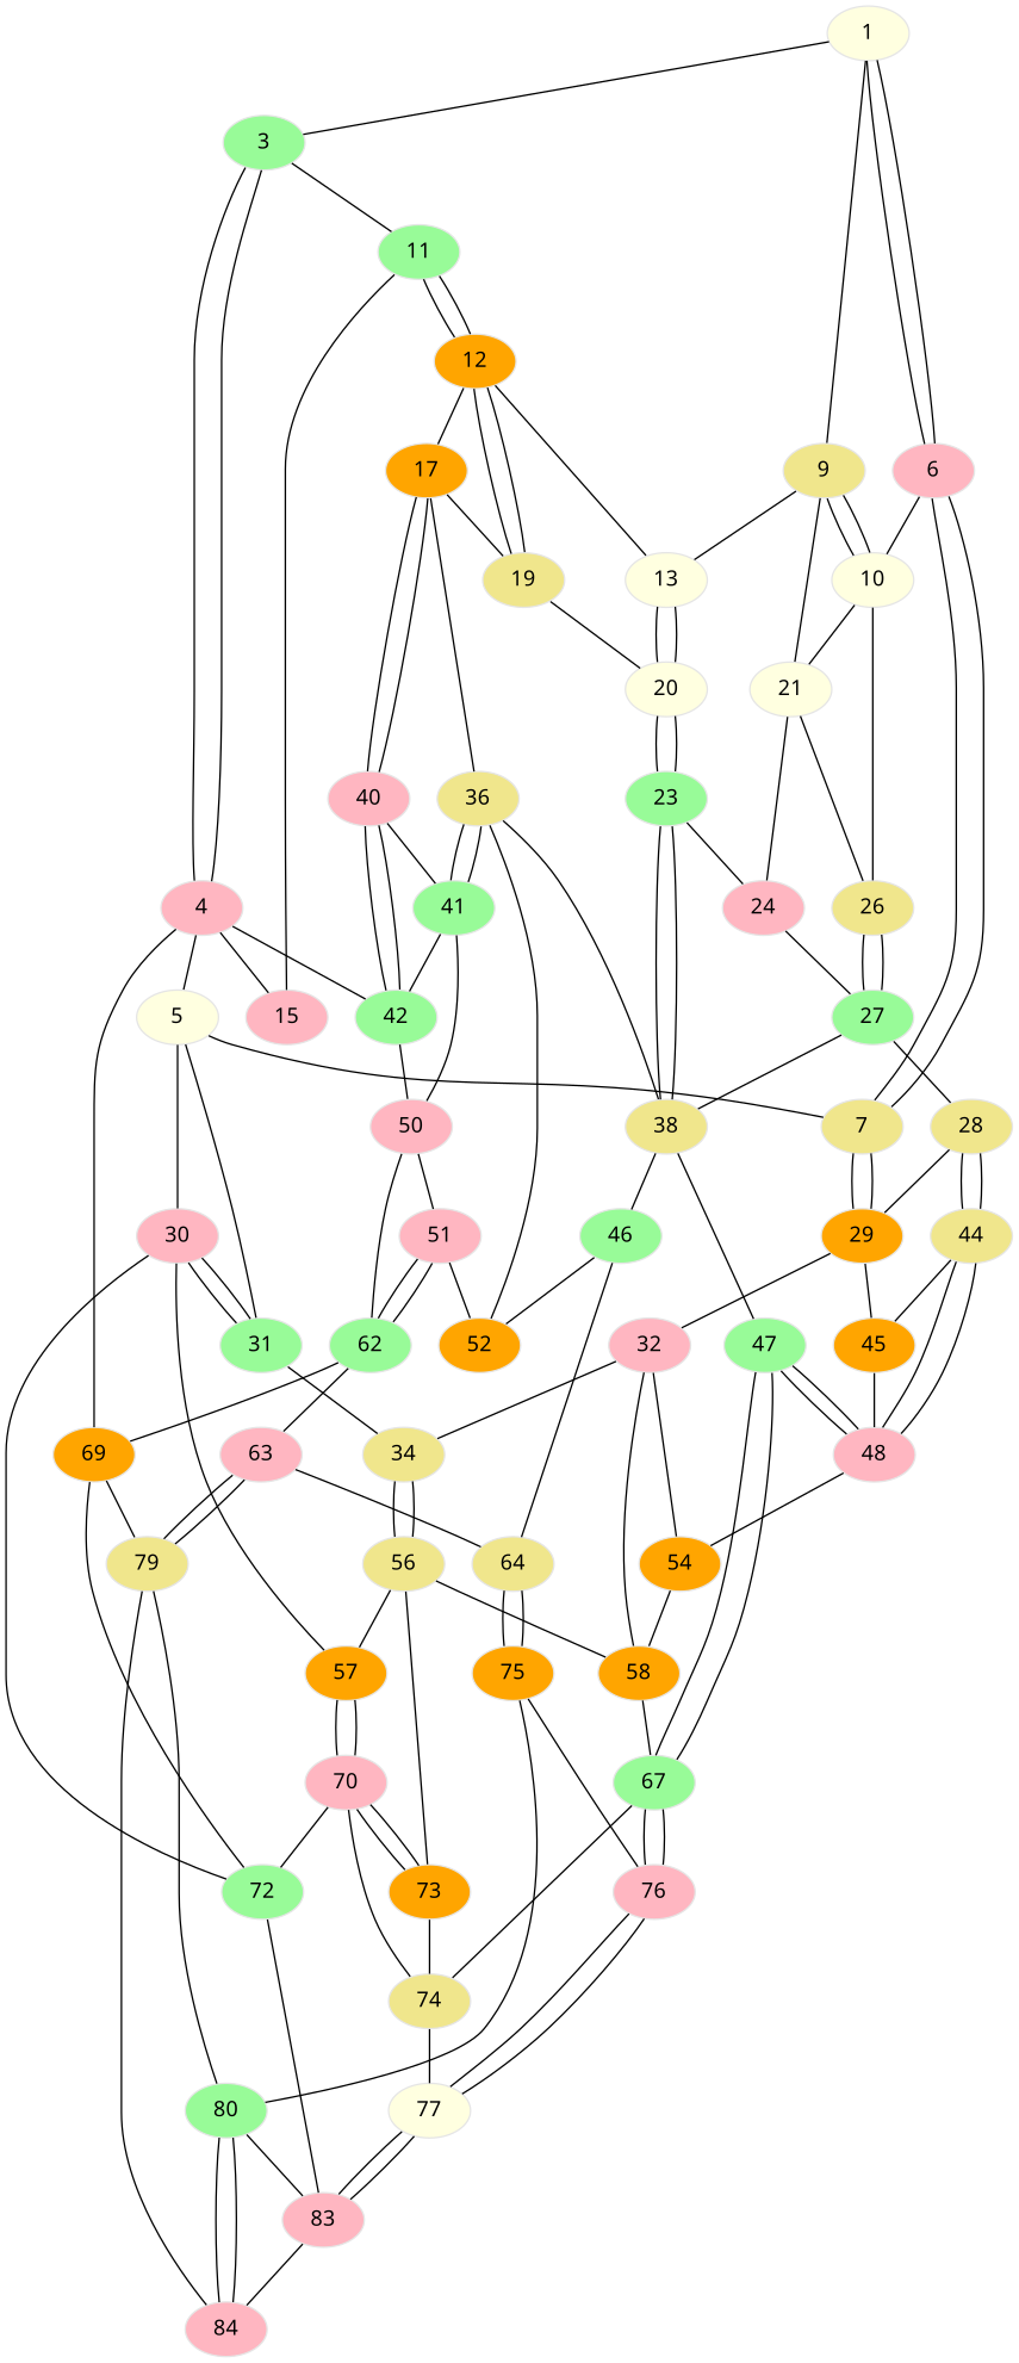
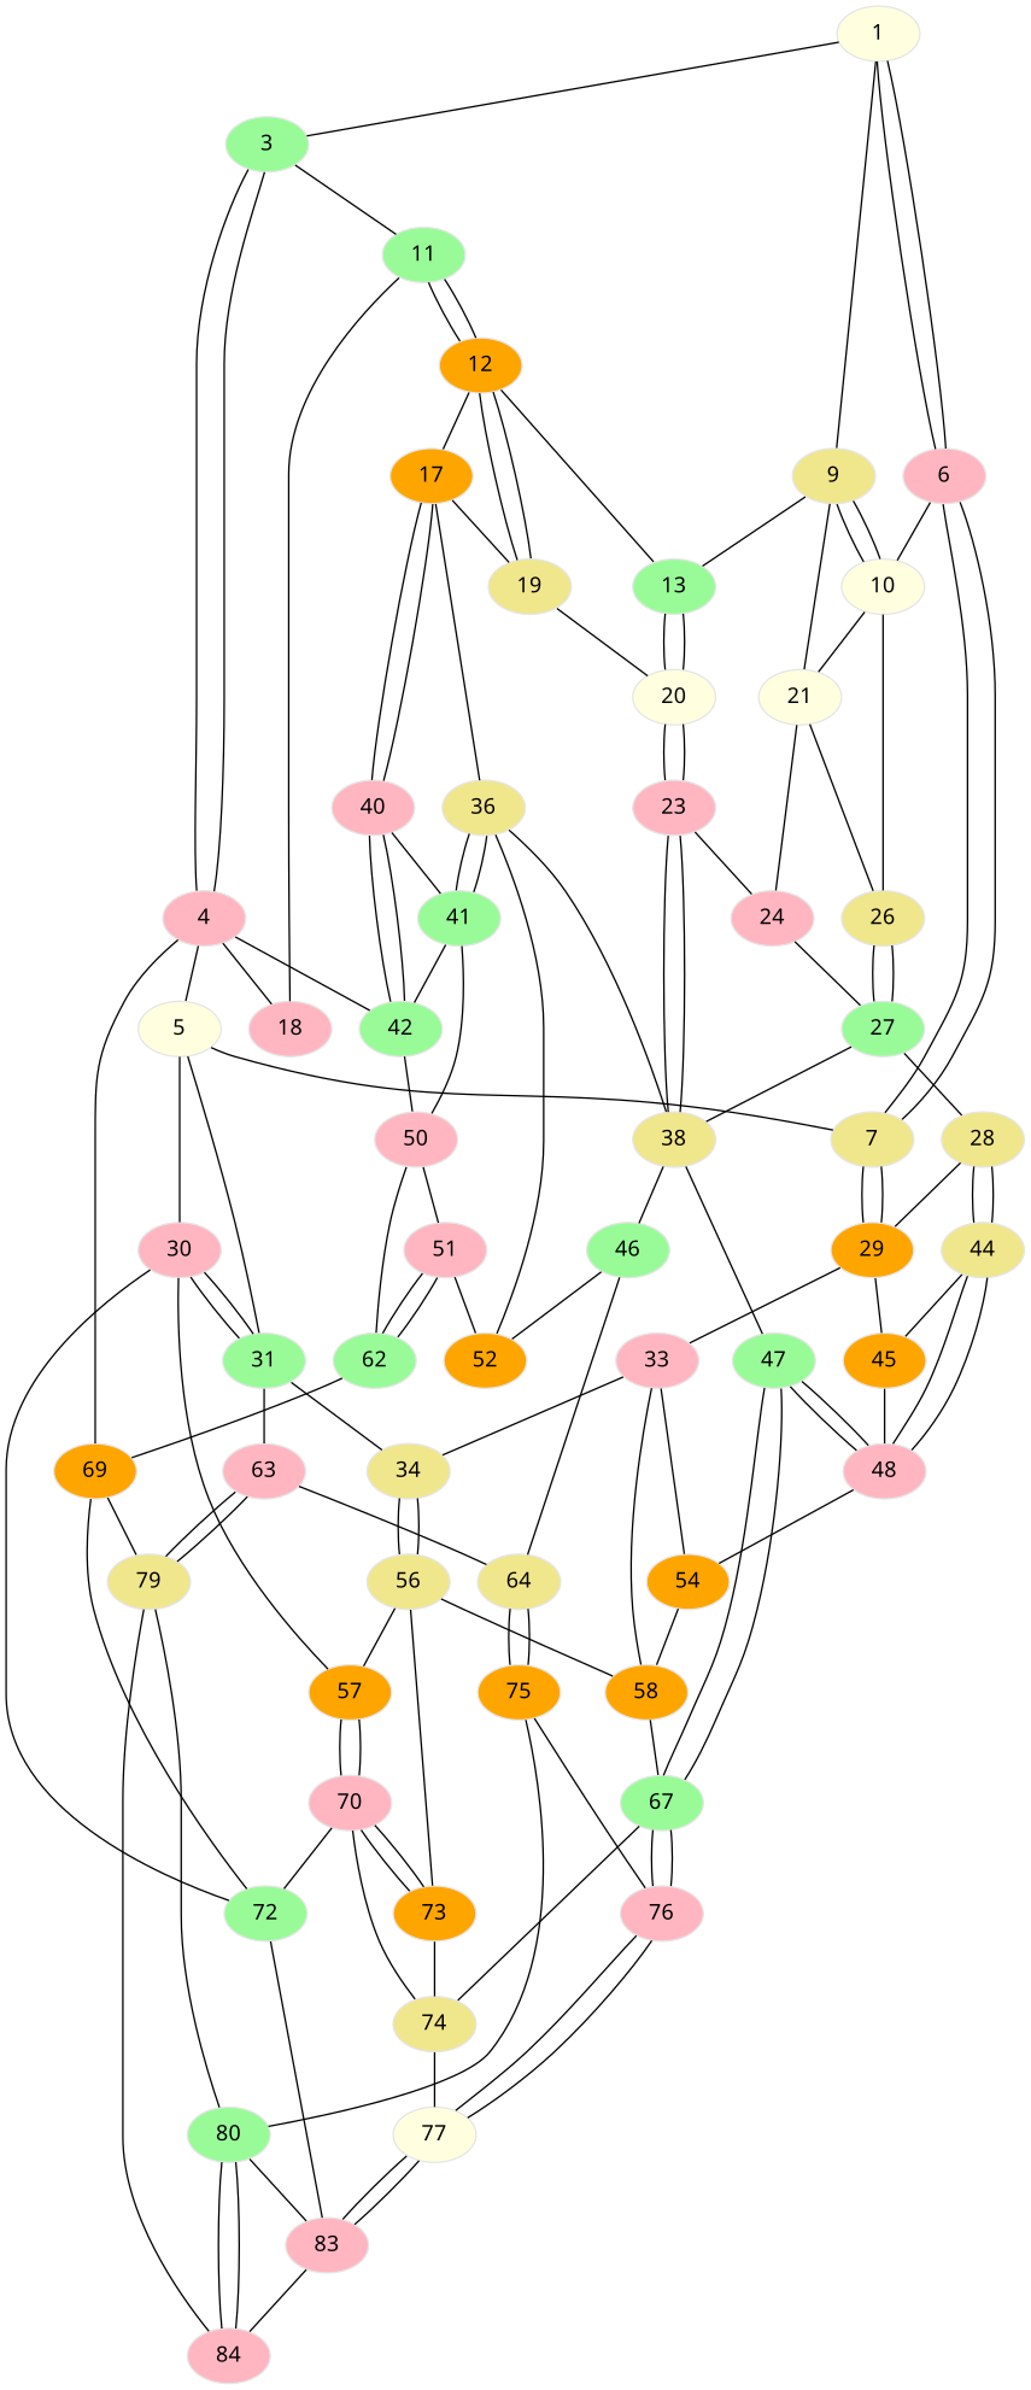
  graph {
    fontname="Noto Sans"
    node [color=gray90 fillcolor=lightpink fontname="Noto Sans" style=filled]
    edge [fontname="Noto Sans"]
    1 [fillcolor=lightyellow super="+2"]
    3 [fillcolor=palegreen]
    6
    9 [fillcolor=khaki super="+14"]
    4 [super="+16"]
    11 [fillcolor=palegreen]
    7 [fillcolor=khaki]
    10 [fillcolor=lightyellow super="+22"]
-   13 [fillcolor=lightyellow]
+   13 [fillcolor=palegreen]
    21 [fillcolor=lightyellow super="+25"]
    5 [fillcolor=lightyellow super="+8"]
-   15
+   15 [label=18]
    42 [fillcolor=palegreen super="+43"]
    69 [fillcolor=orange]
    12 [fillcolor=orange]
    30
    31 [fillcolor=palegreen]
    50 [super="+61"]
    72 [fillcolor=palegreen]
    79 [fillcolor=khaki super="+82"]
    29 [fillcolor=orange super="+32"]
    57 [fillcolor=orange]
    34 [fillcolor=khaki]
    26 [fillcolor=khaki]
-   33 [super="+55" label=32]
+   33 [super="+55"]
    45 [fillcolor=orange]
    20 [fillcolor=lightyellow]
    24
    27 [fillcolor=palegreen super="+35"]
    19 [fillcolor=khaki]
    17 [fillcolor=orange super="+18"]
-   23 [fillcolor=palegreen]
+   23
    36 [fillcolor=khaki super="+37"]
    40
    38 [fillcolor=khaki super="+39"]
    41 [fillcolor=palegreen super="+49"]
    52 [fillcolor=orange]
    46 [fillcolor=palegreen super="+60"]
    47 [fillcolor=palegreen]
    28 [fillcolor=khaki]
    44 [fillcolor=khaki]
    48 [super="+53"]
    54 [fillcolor=orange]
    58 [fillcolor=orange super="+66"]
    70 [super="+71"]
    83 [super="+85"]
    56 [fillcolor=khaki super="+59"]
    67 [fillcolor=palegreen super="+68"]
    73 [fillcolor=orange]
    64 [fillcolor=khaki]
    51
    62 [fillcolor=palegreen super="+65"]
    75 [fillcolor=orange]
    74 [fillcolor=khaki super="+78"]
    76
    63
    80 [fillcolor=palegreen super="+81"]
    84
    77 [fillcolor=lightyellow]
    1 -- 3
    1 -- 6
    1 -- 6
    1 -- 9
    3 -- 4
    3 -- 4
    3 -- 11
    6 -- 7
    6 -- 7
    6 -- 10
    9 -- 10
    9 -- 10
    9 -- 13
    9 -- 21
    4 -- 5
    4 -- 15
    4 -- 42
    4 -- 69
    11 -- 15
    11 -- 12
    11 -- 12
    7 -- 29
    7 -- 29
    10 -- 21
    10 -- 26
    13 -- 20
    13 -- 20
    21 -- 26
    21 -- 24
    5 -- 7
    5 -- 30
    5 -- 31
    42 -- 50
    69 -- 72
    69 -- 79
    12 -- 13
    12 -- 19
    12 -- 19
    12 -- 17
    30 -- 31
    30 -- 31
    30 -- 72
    30 -- 57
    31 -- 34
    50 -- 51
    50 -- 62
    72 -- 83
    79 -- 80
    79 -- 84
    29 -- 33
    29 -- 45
    57 -- 70
    57 -- 70
    34 -- 56
    34 -- 56
    26 -- 27
    26 -- 27
    33 -- 34
    33 -- 54
    33 -- 58
    45 -- 48
    20 -- 23
    20 -- 23
    24 -- 27
    27 -- 38
    27 -- 28
    19 -- 20
    17 -- 19
    17 -- 36
    17 -- 40
    17 -- 40
    23 -- 24
    23 -- 38
    23 -- 38
    36 -- 38
    36 -- 41
    36 -- 41
    36 -- 52
    40 -- 42
    40 -- 42
    40 -- 41
    38 -- 46
    38 -- 47
    41 -- 42
    41 -- 50
    46 -- 52
    46 -- 64
    47 -- 48
    47 -- 48
    47 -- 67
    47 -- 67
    28 -- 29
    28 -- 44
    28 -- 44
    44 -- 45
    44 -- 48
    44 -- 48
    48 -- 54
    54 -- 58
    58 -- 67
    70 -- 72
    70 -- 73
    70 -- 73
    70 -- 74
    83 -- 84
    56 -- 57
    56 -- 58
    56 -- 73
    67 -- 74
    67 -- 76
    67 -- 76
    73 -- 74
    64 -- 75
    64 -- 75
    51 -- 52
    51 -- 62
    51 -- 62
    62 -- 69
-   62 -- 63
+   31 -- 63
    75 -- 76
    75 -- 80
    74 -- 77
    76 -- 77
    76 -- 77
    63 -- 79
    63 -- 79
    63 -- 64
    80 -- 83
    80 -- 84
    80 -- 84
    77 -- 83
    77 -- 83
  }
